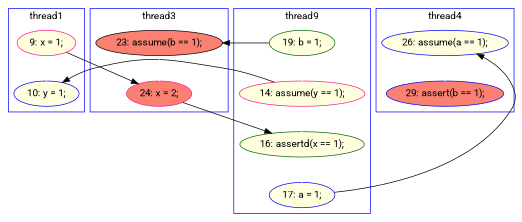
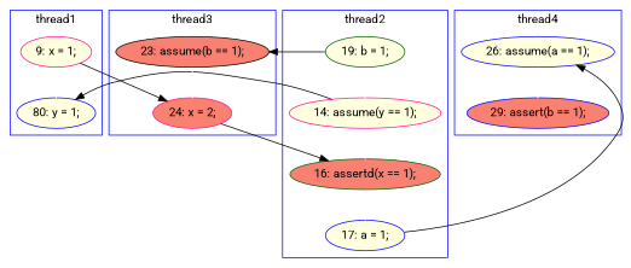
  digraph {
    fontname=Roboto
    node [color=blue fillcolor=lightyellow fontname=Roboto style=filled]
    edge [color=white fontname=Roboto style=solid]
    n1 [color=deeppink label="9: x = 1;"]
-   n2 [label="10: y = 1;"]
+   n2 [label="80: y = 1;"]
    n3 [label="26: assume(a == 1);"]
    n4 [fillcolor=salmon label="29: assert(b == 1);"]
-   n5 [color=darkgreen label="16: assertd(x == 1);"]
+   n5 [color=darkgreen fillcolor=salmon label="16: assertd(x == 1);"]
    n6 [label="17: a = 1;"]
    n7 [color=darkgreen label="19: b = 1;"]
    n8 [color=deeppink label="14: assume(y == 1);"]
    n9 [color=deeppink fillcolor=salmon label="24: x = 2;"]
    n10 [color=black fillcolor=salmon label="23: assume(b == 1);"]
    subgraph cluster_1 {
      color=blue
      label=thread1
      n1
      n2
    }
    subgraph cluster_2 {
      color=blue
      label=thread4
      n3
      n4
    }
    subgraph cluster_3 {
      color=blue
-     label=thread9
+     label=thread2
      n5
      n6
      n7
      n8
    }
    subgraph cluster_4 {
      color=blue
      label=thread3
      n9
      n10
    }
    n1 -> n2
    n1 -> n9 [color=black constraint=false]
    n3 -> n4
    n5 -> n6
    n6 -> n3 [color=black constraint=false]
    n7 -> n8
    n7 -> n10 [color=black constraint=false]
    n8 -> n2 [color=black constraint=false]
    n8 -> n5
    n9 -> n5 [color=black constraint=false]
    n10 -> n9
  }
